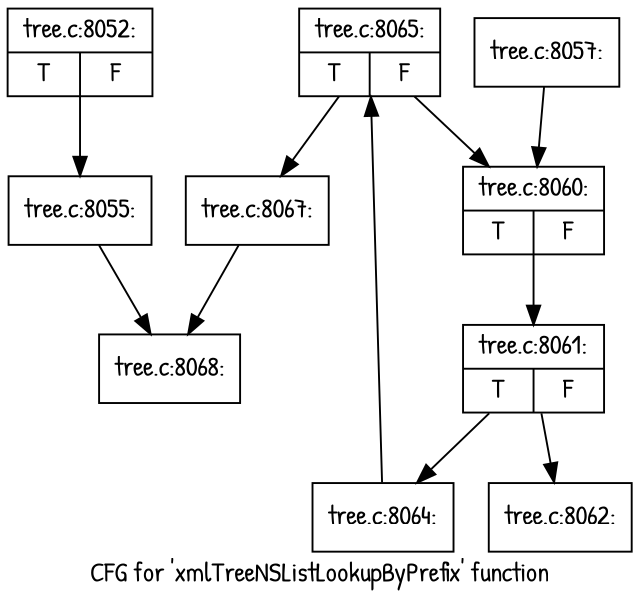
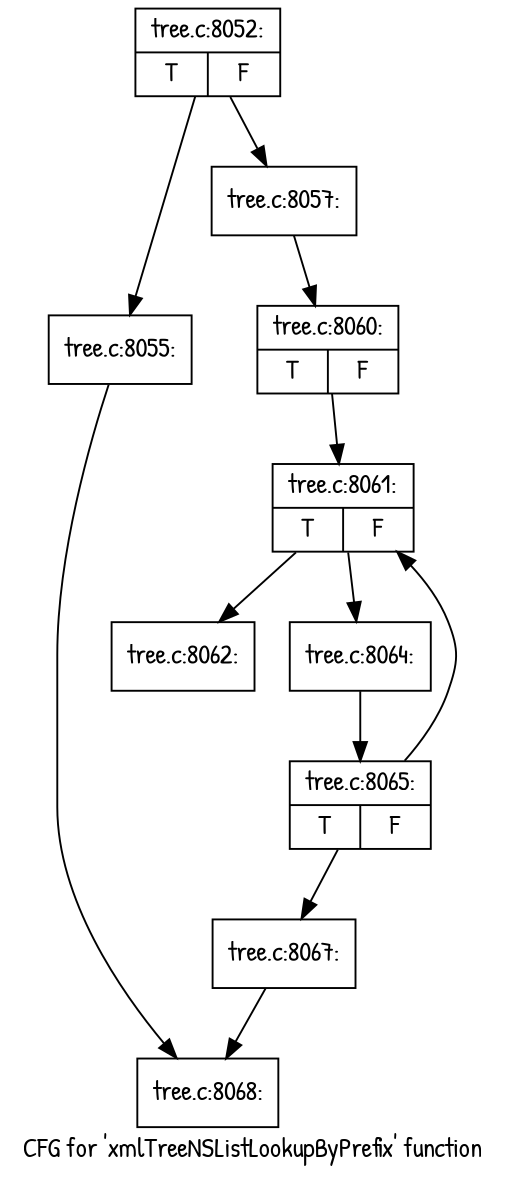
  digraph {
    fontname="Patrick Hand"
    label="CFG for 'xmlTreeNSListLookupByPrefix' function"
    node [fontname="Patrick Hand" shape=record]
    edge [fontname="Patrick Hand"]
    n1 [label="{tree.c:8052:|{<s0>T|<s1>F}}"]
    n2 [label="{tree.c:8055:}"]
    n3 [label="{tree.c:8057:}"]
    n4 [label="{tree.c:8068:}"]
    n5 [label="{tree.c:8060:|{<s0>T|<s1>F}}"]
    n6 [label="{tree.c:8061:|{<s0>T|<s1>F}}"]
    n7 [label="{tree.c:8062:}"]
    n8 [label="{tree.c:8064:}"]
    n9 [label="{tree.c:8065:|{<s0>T|<s1>F}}"]
    n10 [label="{tree.c:8067:}"]
    n1 -> n2
+   n1 -> n3
    n2 -> n4
    n3 -> n5
    n5 -> n6
    n6 -> n7
    n6 -> n8
    n8 -> n9
-   n9 -> n5
+   n9 -> n6
    n9 -> n10
    n10 -> n4
  }
